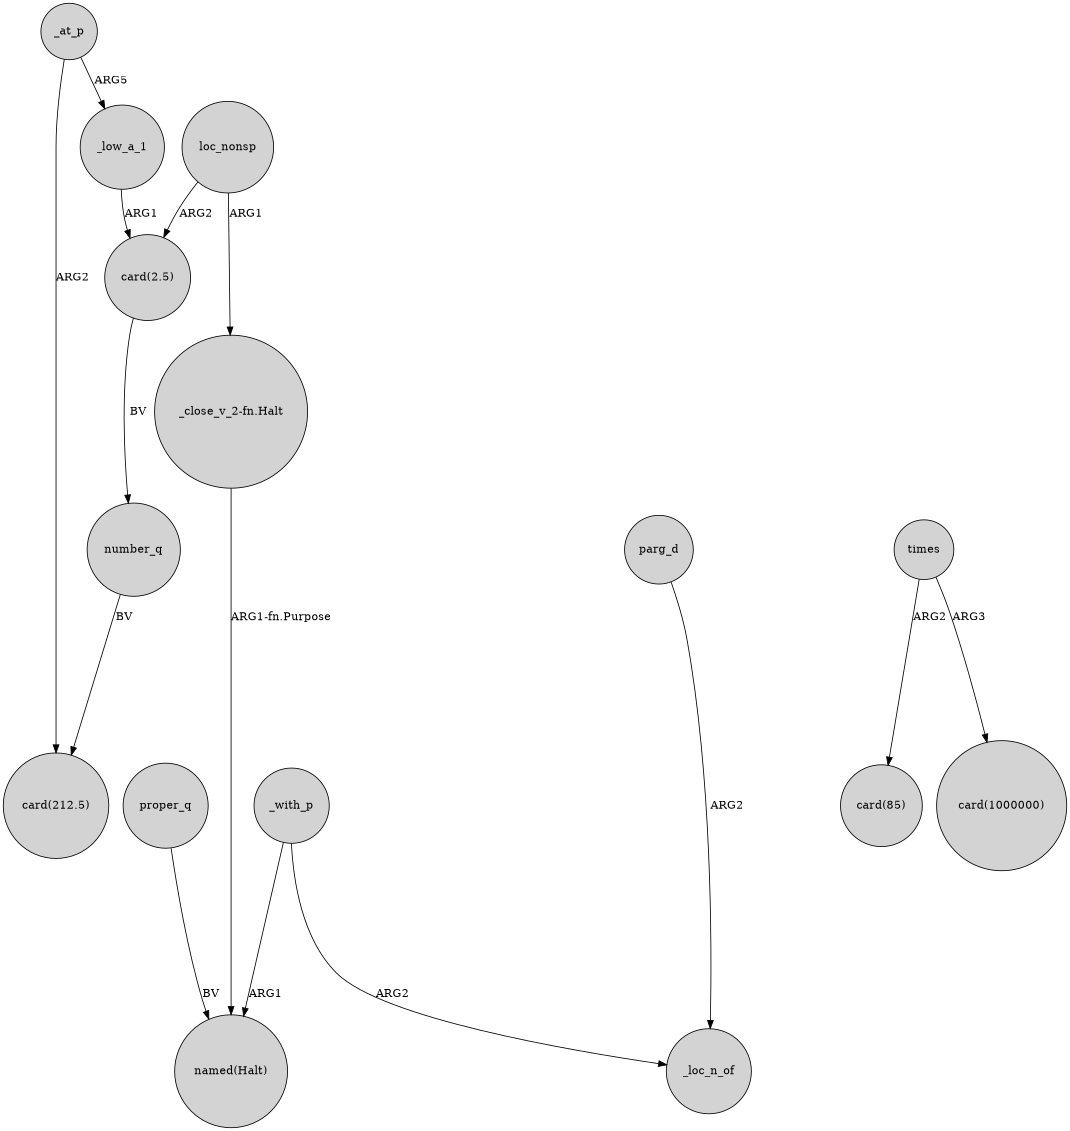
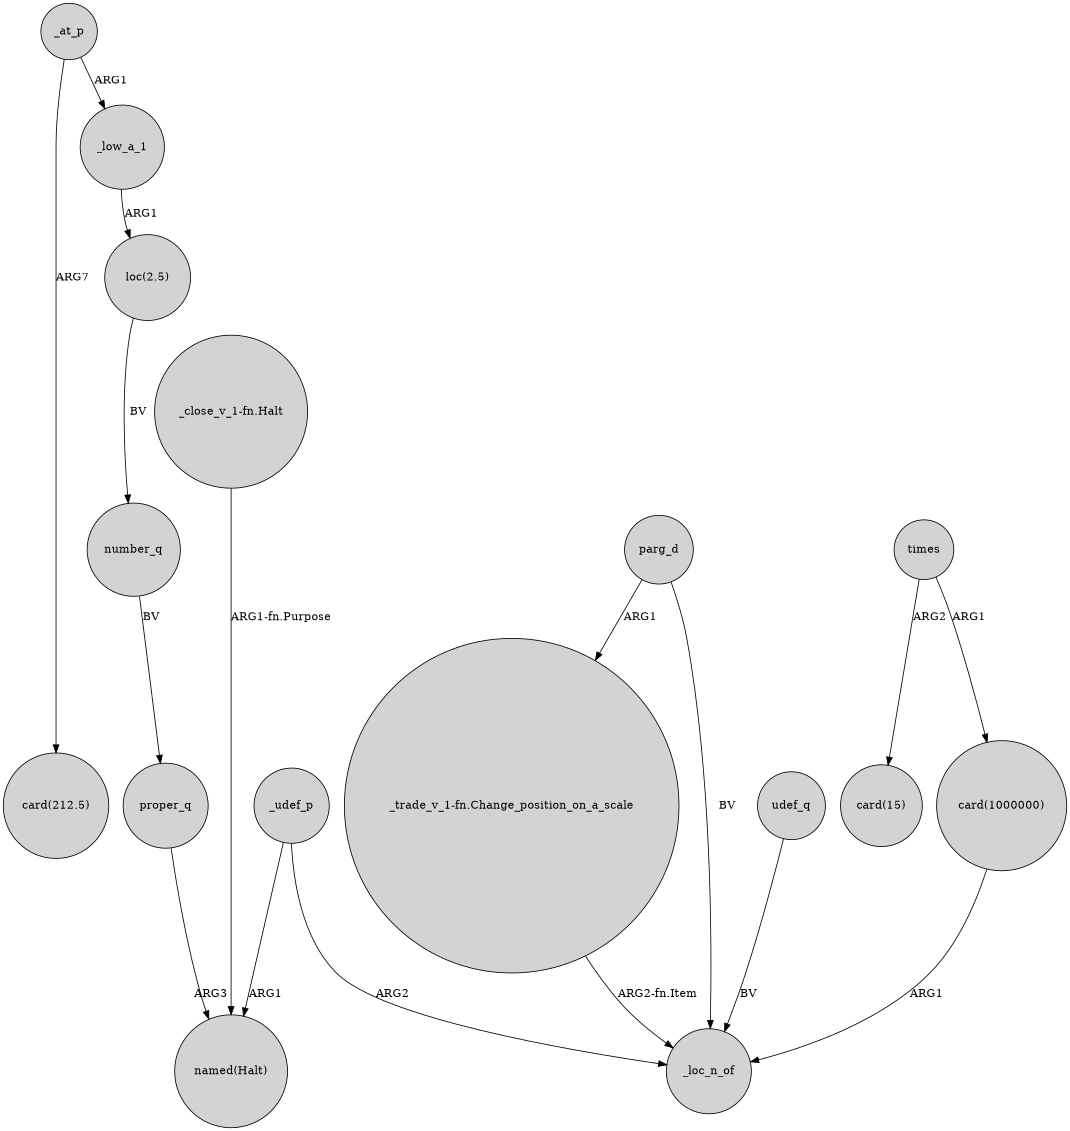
  digraph {
    node [shape=circle style=filled]
    _low_a_1
-   "card(2.5)"
+   "card(2.5)" [label="loc(2.5)"]
    number_q
    _at_p
    "card(212.5)"
    times
    "card(1000000)"
-   "card(15)" [label="card(85)"]
+   "card(15)"
    n9 [label=_loc_n_of]
-   loc_nonsp
-   "_close_v_1-fn.Halt" [label="_close_v_2-fn.Halt"]
+   "_close_v_1-fn.Halt"
    n12 [label="named(Halt)"]
    parg_d
-   _with_p
+   "_trade_v_1-fn.Change_position_on_a_scale"
+   udef_q
+   _with_p [label=_udef_p]
    proper_q
    _low_a_1 -> "card(2.5)" [label=ARG1]
    "card(2.5)" -> number_q [label=BV]
-   number_q -> "card(212.5)" [label=BV]
-   _at_p -> _low_a_1 [label=ARG5]
-   _at_p -> "card(212.5)" [label=ARG2]
-   times -> "card(1000000)" [label=ARG3]
+   number_q -> proper_q [label=BV]
+   _at_p -> _low_a_1 [label=ARG1]
+   _at_p -> "card(212.5)" [label=ARG7]
+   times -> "card(1000000)" [label=ARG1]
    times -> "card(15)" [label=ARG2]
-   loc_nonsp -> "card(2.5)" [label=ARG2]
-   loc_nonsp -> "_close_v_1-fn.Halt" [label=ARG1]
+   "card(1000000)" -> n9 [label=ARG1]
    "_close_v_1-fn.Halt" -> n12 [label="ARG1-fn.Purpose"]
-   parg_d -> n9 [label=ARG2]
+   parg_d -> n9 [label=BV]
+   parg_d -> "_trade_v_1-fn.Change_position_on_a_scale" [label=ARG1]
+   "_trade_v_1-fn.Change_position_on_a_scale" -> n9 [label="ARG2-fn.Item"]
+   udef_q -> n9 [label=BV]
    _with_p -> n9 [label=ARG2]
    _with_p -> n12 [label=ARG1]
-   proper_q -> n12 [label=BV]
+   proper_q -> n12 [label=ARG3]
  }
